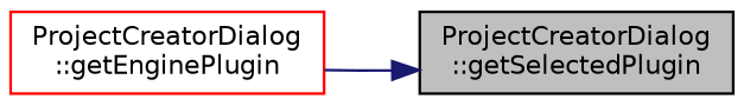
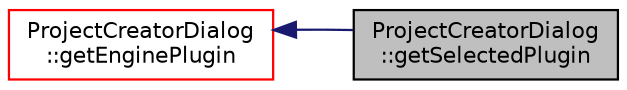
  digraph {
    rankdir=RL
    node [fontname=Helvetica fontsize=10 shape=record style=filled]
    n1 [color=black fillcolor=grey75 fontcolor=black height=0.2 label="ProjectCreatorDialog\l::getSelectedPlugin" width=0.4]
    n2 [color=red fillcolor=white height=0.2 label="ProjectCreatorDialog\l::getEnginePlugin" width=0.4]
-   n1 -> n2 [color=midnightblue dir=back fontname=Helvetica fontsize=10 labelfontname=Helvetica labelfontsize=10 style=solid]
+   n2 -> n1 [color=midnightblue dir=back fontname=Helvetica fontsize=10 labelfontname=Helvetica labelfontsize=10 style=solid]
  }
